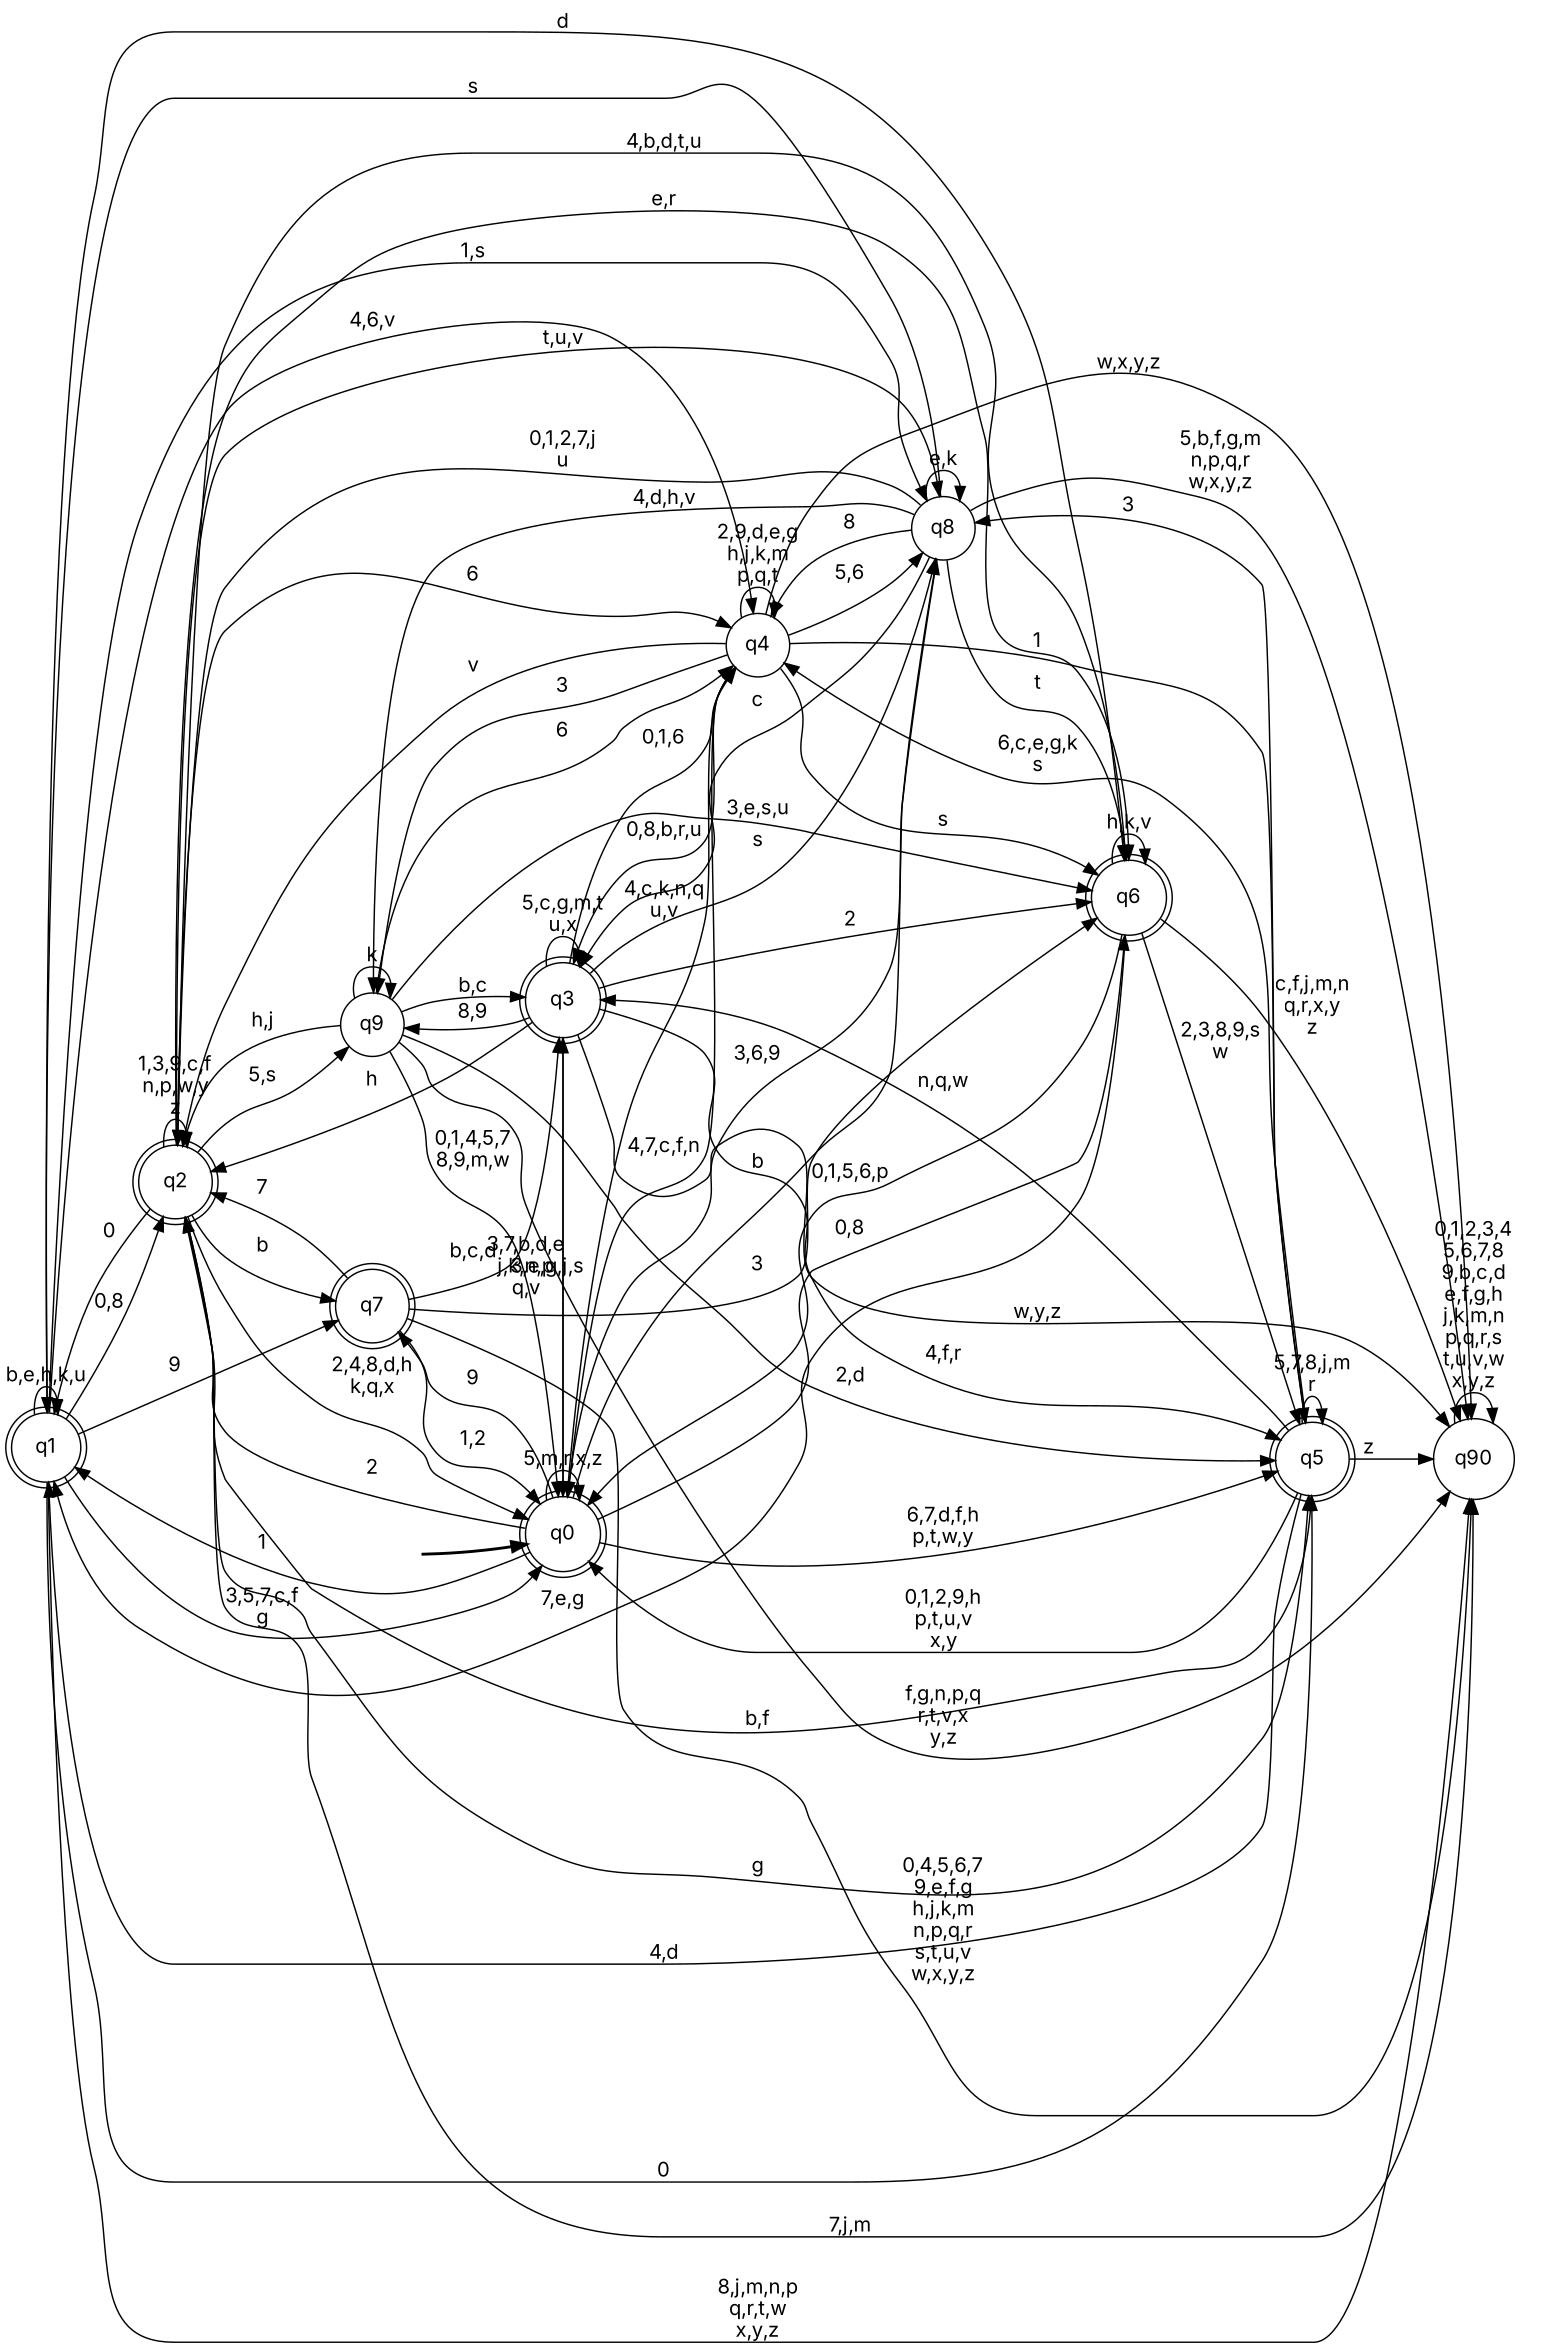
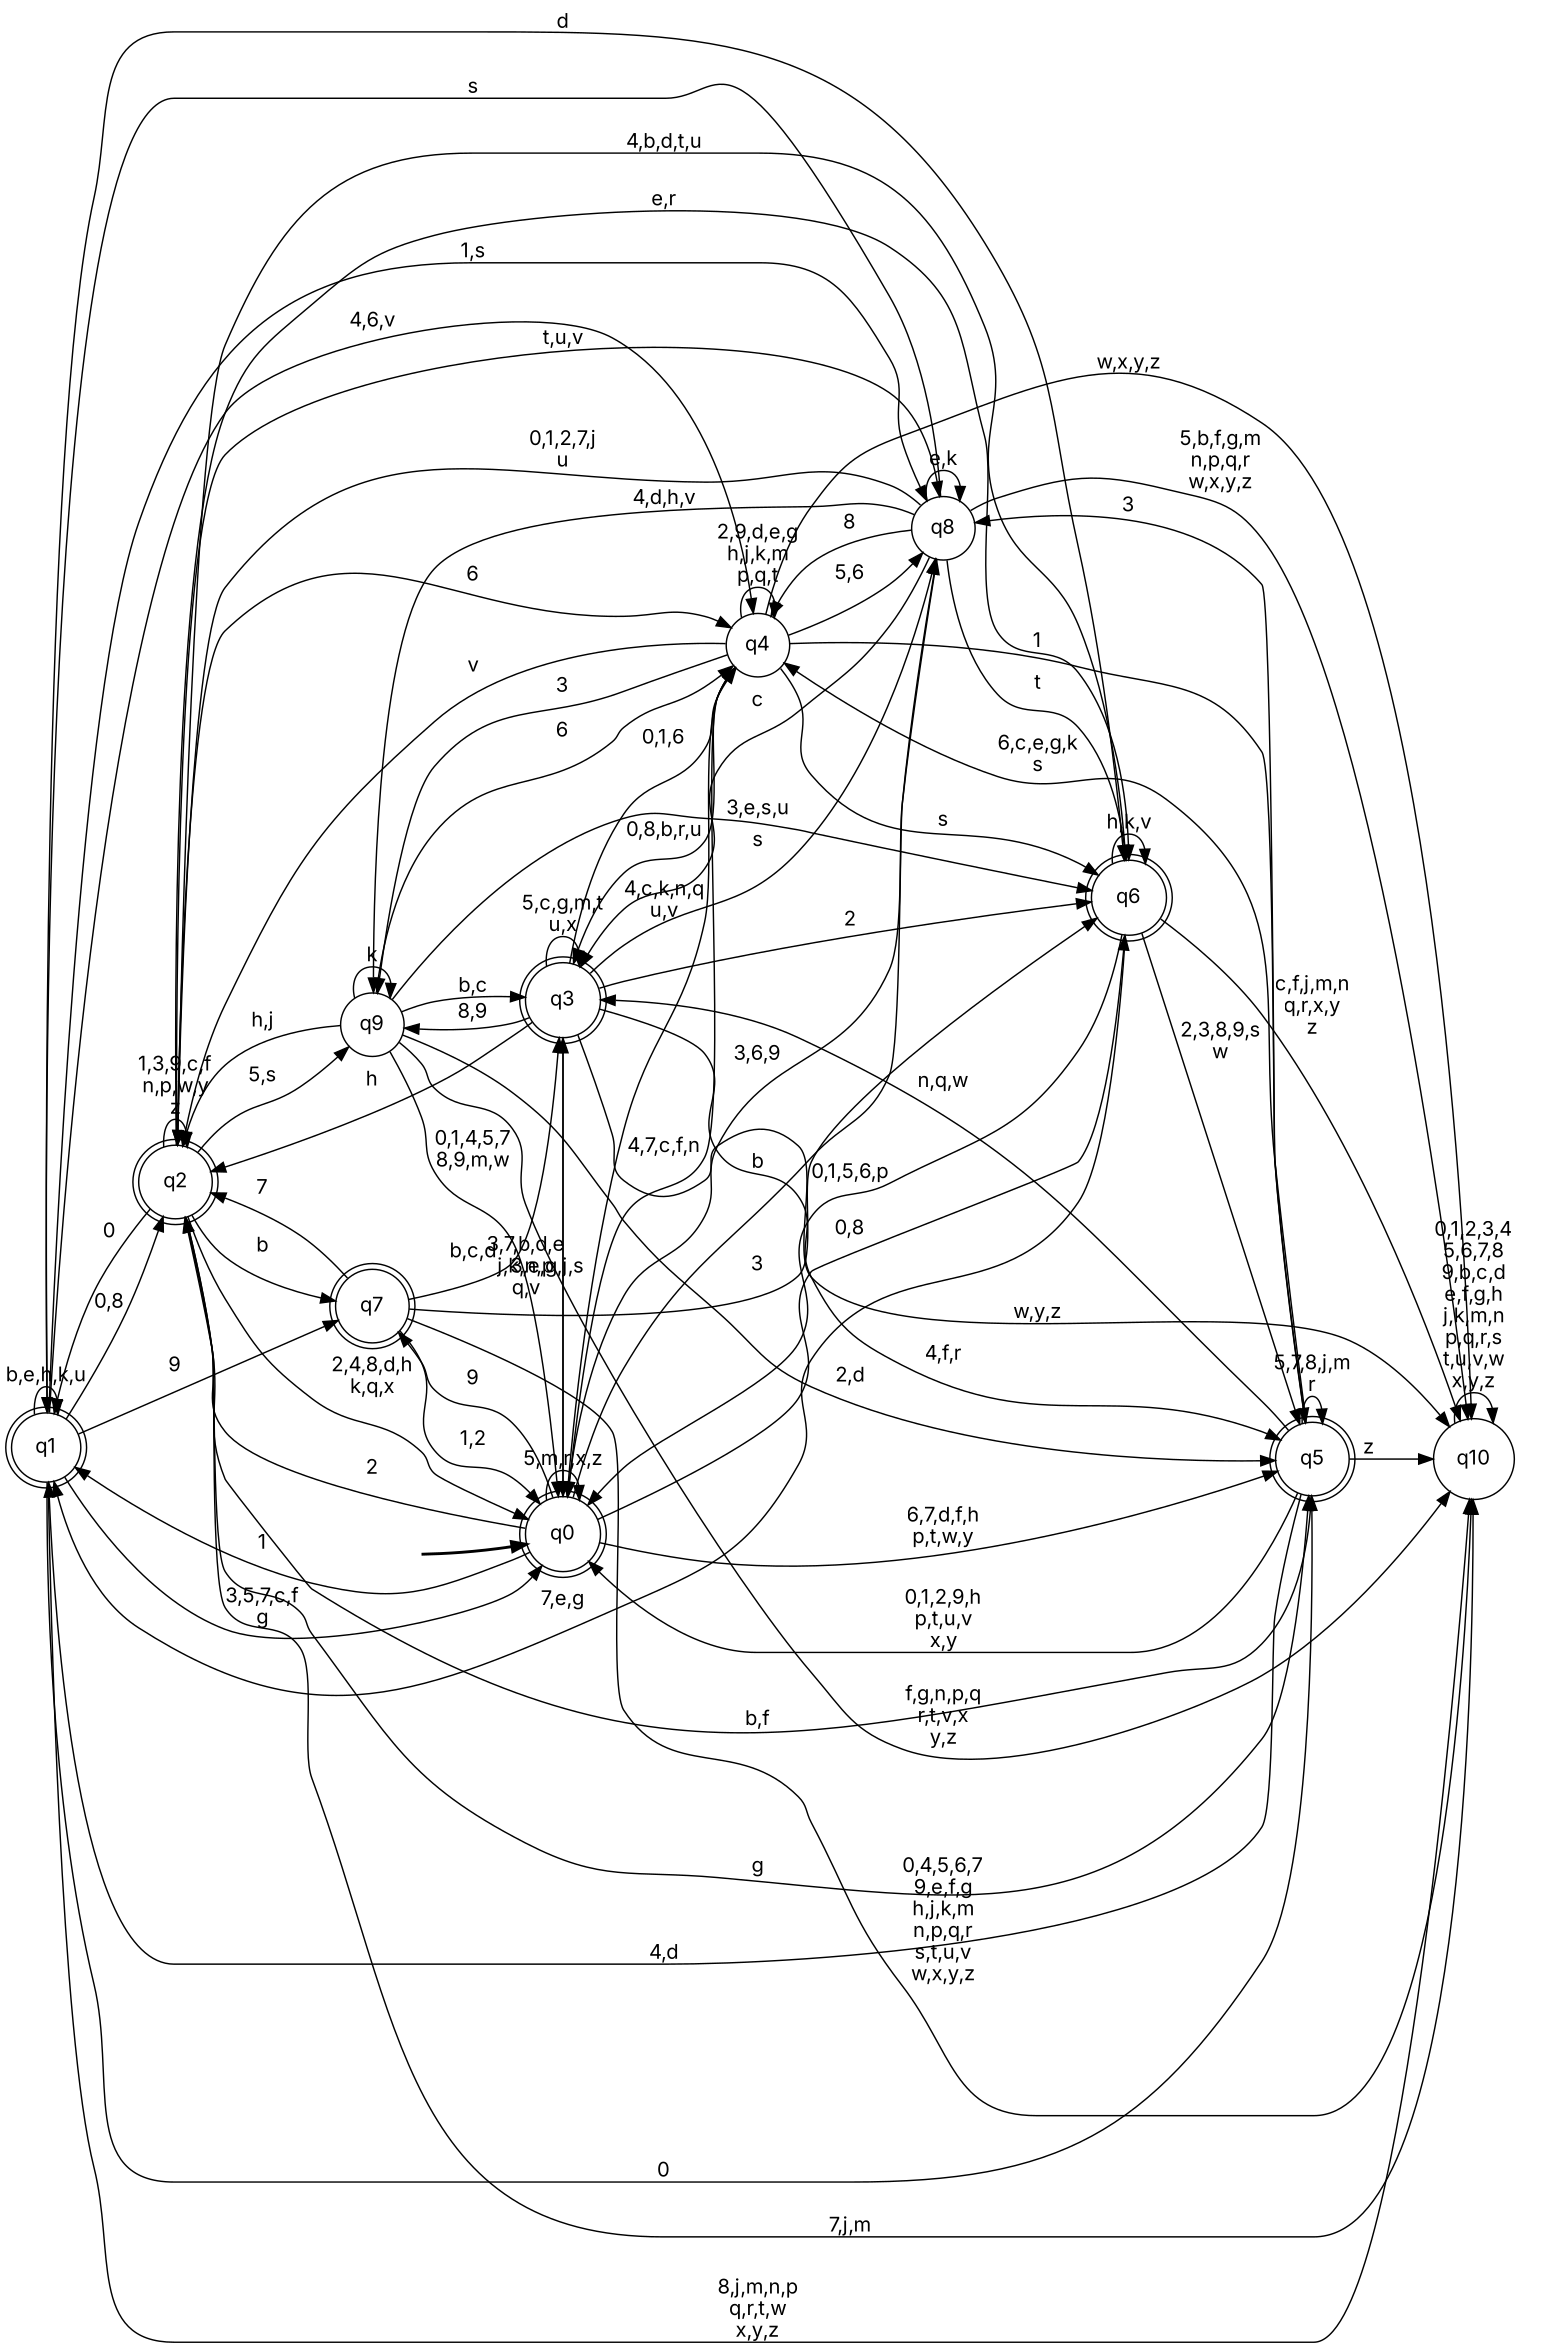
  digraph {
    fontname=Inter
    rankdir=LR
    node [fontname=Inter shape=doublecircle style="rounded,filled" color=black fillcolor=white]
    edge [fontname=Inter]
    __start0 [height=0 shape=none style=invis width=0 color="" fillcolor=""]
    n2 [label=q0]
    n3 [label=q1]
    n4 [label=q2]
    n5 [label=q3]
    n6 [label=q4 shape=circle style=filled]
    n7 [label=q5]
    n8 [label=q6]
    n9 [label=q7]
    n10 [label=q8 shape=circle style=filled]
-   n11 [label=q90 shape=circle style=filled]
+   n11 [label=q10 shape=circle style=filled]
    n12 [label=q9 shape=circle style=filled]
    subgraph cluster_1 {
      nodesep=0.15
      ranksep=0.15
      style=invis
      __start0
      n2
    }
    __start0 -> n2 [penwidth=2]
    n2 -> n2 [label="5,m,r,x,z"]
    n2 -> n3 [label=1]
    n2 -> n4 [label=2]
    n2 -> n5 [label="3,e,g,j,s"]
    n2 -> n6 [label="4,c,k,n,q\nu,v"]
    n2 -> n7 [label="6,7,d,f,h\np,t,w,y"]
    n2 -> n8 [label="0,8"]
    n2 -> n9 [label=9]
    n2 -> n10 [label=b]
    n3 -> n2 [label="3,5,7,c,f\ng"]
    n3 -> n3 [label="b,e,h,k,u"]
    n3 -> n4 [label="0,8"]
    n3 -> n6 [label="4,6,v"]
    n3 -> n7 [label=0]
    n3 -> n8 [label=d]
    n3 -> n9 [label=9]
    n3 -> n10 [label="1,s"]
    n3 -> n11 [label="8,j,m,n,p\nq,r,t,w\nx,y,z"]
    n4 -> n2 [label="2,4,8,d,h\nk,q,x"]
    n4 -> n3 [label=0]
    n4 -> n4 [label="1,3,9,c,f\nn,p,w,y\nz"]
    n4 -> n6 [label=6]
    n4 -> n7 [label=g]
    n4 -> n8 [label="e,r"]
    n4 -> n9 [label=b]
    n4 -> n10 [label="t,u,v"]
    n4 -> n11 [label="7,j,m"]
    n4 -> n12 [label="5,s"]
    n5 -> n2 [label="3,7,b,d,e\nj,k,n,p\nq,v"]
    n5 -> n4 [label=h]
    n5 -> n5 [label="5,c,g,m,t\nu,x"]
    n5 -> n6 [label="0,1,6"]
    n5 -> n7 [label="4,f,r"]
    n5 -> n8 [label=2]
    n5 -> n10 [label=s]
    n5 -> n11 [label="w,y,z"]
    n5 -> n12 [label="8,9"]
    n6 -> n2 [label="4,7,c,f,n"]
    n6 -> n4 [label=v]
    n6 -> n5 [label="0,8,b,r,u"]
    n6 -> n6 [label="2,9,d,e,g\nh,j,k,m\np,q,t"]
    n6 -> n7 [label=1]
    n6 -> n8 [label=s]
    n6 -> n10 [label="5,6"]
    n6 -> n11 [label="w,x,y,z"]
    n6 -> n12 [label=3]
    n7 -> n2 [label="0,1,2,9,h\np,t,u,v\nx,y"]
    n7 -> n3 [label="4,d"]
    n7 -> n4 [label="b,f"]
    n7 -> n5 [label="n,q,w"]
    n7 -> n6 [label="6,c,e,g,k\ns"]
    n7 -> n7 [label="5,7,8,j,m\nr"]
    n7 -> n10 [label=3]
    n7 -> n11 [label=z]
    n8 -> n2 [label="0,1,5,6,p"]
    n8 -> n3 [label="7,e,g"]
    n8 -> n4 [label="4,b,d,t,u"]
    n8 -> n7 [label="2,3,8,9,s\nw"]
    n8 -> n8 [label="h,k,v"]
    n8 -> n11 [label="c,f,j,m,n\nq,r,x,y\nz"]
    n9 -> n2 [label="1,2"]
    n9 -> n4 [label=7]
    n9 -> n5 [label="b,c,d"]
    n9 -> n8 [label=3]
    n9 -> n11 [label="0,4,5,6,7\n9,e,f,g\nh,j,k,m\nn,p,q,r\ns,t,u,v\nw,x,y,z"]
    n10 -> n2 [label="3,6,9"]
    n10 -> n3 [label=s]
    n10 -> n4 [label="0,1,2,7,j\nu"]
    n10 -> n5 [label=c]
    n10 -> n6 [label=8]
    n10 -> n8 [label=t]
    n10 -> n10 [label="e,k"]
    n10 -> n11 [label="5,b,f,g,m\nn,p,q,r\nw,x,y,z"]
    n10 -> n12 [label="4,d,h,v"]
    n11 -> n11 [label="0,1,2,3,4\n5,6,7,8\n9,b,c,d\ne,f,g,h\nj,k,m,n\np,q,r,s\nt,u,v,w\nx,y,z"]
    n12 -> n2 [label="0,1,4,5,7\n8,9,m,w"]
    n12 -> n4 [label="h,j"]
    n12 -> n5 [label="b,c"]
    n12 -> n6 [label=6]
    n12 -> n7 [label="2,d"]
    n12 -> n8 [label="3,e,s,u"]
    n12 -> n11 [label="f,g,n,p,q\nr,t,v,x\ny,z"]
    n12 -> n12 [label=k]
  }
